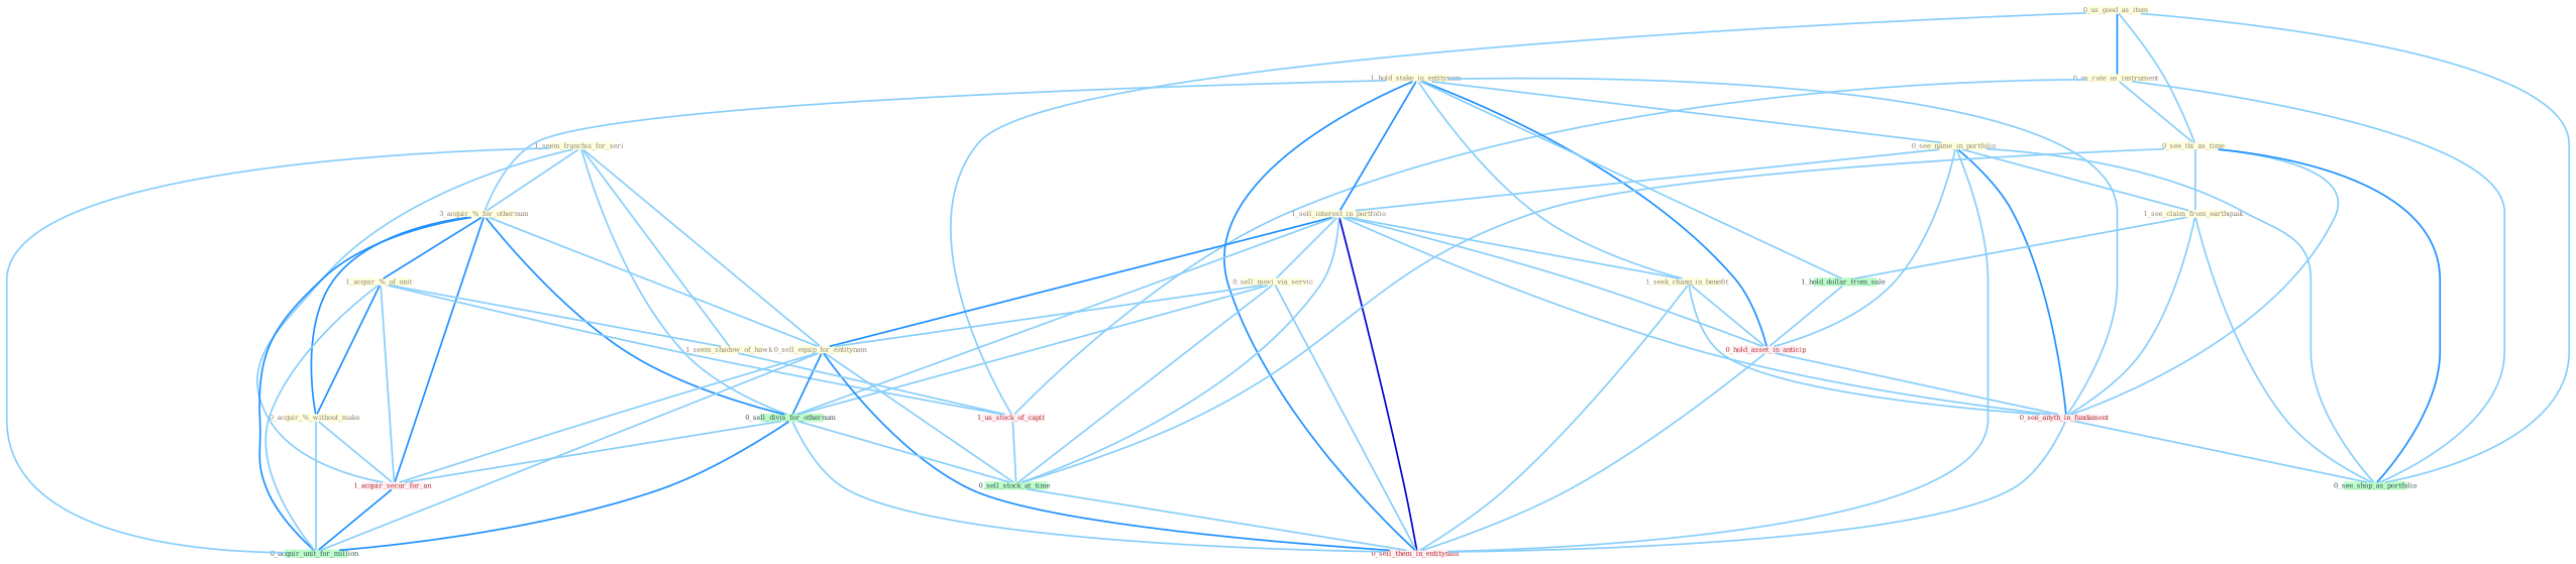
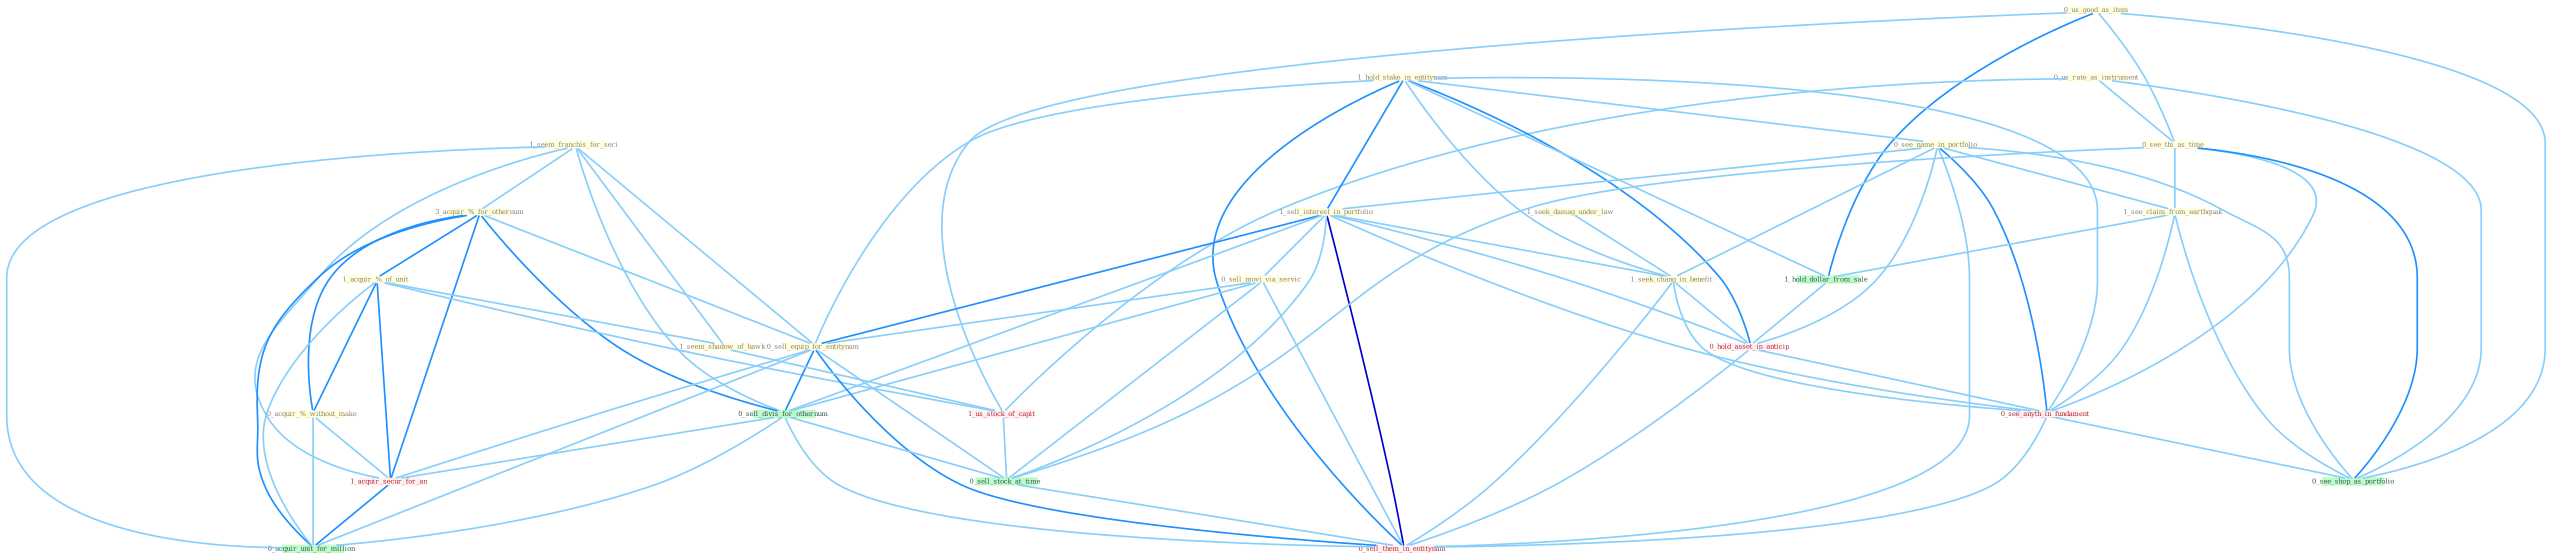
  graph {
    node [color="#ffffe0" fixedsize=true fontcolor="#8b7d6b" fontsize=4 shape=polygon style=filled]
    edge [color="#87cefa" w=1]
    "1_seem_franchis_for_seri " [height=.06 width=.5]
    "0_us_good_as_item " [height=.06 width=.5]
    "0_us_rate_as_instrument " [height=.06 width=.5]
    "1_hold_stake_in_entitynam " [height=.06 width=.5]
    "0_see_name_in_portfolio " [height=.06 width=.5]
+   "1_seek_damag_under_law " [height=.06 width=.5]
    n7 [height=.06 label="1_sell_interest_in_portfolio" width=.5]
    n8 [height=.06 label="3_acquir_%_for_othernum" width=.5]
    "0_sell_movi_via_servic " [height=.06 width=.5]
    "0_see_thi_as_time " [height=.06 width=.5]
    "1_acquir_%_of_unit " [height=.06 width=.5]
    "0_acquir_%_without_make " [height=.06 width=.5]
    "0_sell_equip_for_entitynam " [height=.06 width=.5]
    "1_seek_chang_in_benefit " [height=.06 width=.5]
    "1_seem_shadow_of_hawk " [height=.06 width=.5]
    "1_see_claim_from_earthquak " [height=.06 width=.5]
    "1_acquir_secur_for_an " [color="#fff0f5" fontcolor="#b22222" height=.06 width=.5]
    "1_us_stock_of_capit " [color="#fff0f5" fontcolor="#b22222" height=.06 width=.5]
    "0_hold_asset_in_anticip " [color="#fff0f5" fontcolor="#b22222" height=.06 width=.5]
    "0_see_anyth_in_fundament " [color="#fff0f5" fontcolor="#b22222" height=.06 width=.5]
    "0_sell_them_in_entitynam " [color="#fff0f5" fontcolor="#b22222" height=.06 width=.5]
    "0_sell_divis_for_othernum " [color="#BDFCC9" fontcolor="#2f4f4f" height=.06 width=.5]
    "0_acquir_unit_for_million " [color="#BDFCC9" fontcolor="#2f4f4f" height=.06 width=.5]
    n24 [color="#BDFCC9" fontcolor="#2f4f4f" height=.06 label="0_see_shop_as_portfolio" width=.5]
    "1_hold_dollar_from_sale " [color="#BDFCC9" fontcolor="#2f4f4f" height=.06 width=.5]
    "0_sell_stock_at_time " [color="#BDFCC9" fontcolor="#2f4f4f" height=.06 width=.5]
    subgraph sub_1 {
      "1_seem_franchis_for_seri "
      "0_us_good_as_item "
      "0_us_rate_as_instrument "
      "1_hold_stake_in_entitynam "
      "0_see_name_in_portfolio "
+     "1_seek_damag_under_law "
      n7
      n8
      "0_sell_movi_via_servic "
      "0_see_thi_as_time "
      "1_acquir_%_of_unit "
      "0_acquir_%_without_make "
      "0_sell_equip_for_entitynam "
      "1_seek_chang_in_benefit "
      "1_seem_shadow_of_hawk "
      "1_see_claim_from_earthquak "
    }
    subgraph sub_2 {
      "1_acquir_secur_for_an "
      "1_us_stock_of_capit "
      "0_hold_asset_in_anticip "
      "0_see_anyth_in_fundament "
      "0_sell_them_in_entitynam "
    }
    "1_seem_franchis_for_seri " -- n8
    "1_seem_franchis_for_seri " -- "0_sell_equip_for_entitynam "
    "1_seem_franchis_for_seri " -- "1_seem_shadow_of_hawk "
    "1_seem_franchis_for_seri " -- "1_acquir_secur_for_an "
    "1_seem_franchis_for_seri " -- "0_sell_divis_for_othernum "
    "1_seem_franchis_for_seri " -- "0_acquir_unit_for_million "
-   "0_us_good_as_item " -- "0_us_rate_as_instrument " [color="#1e90ff" w=2]
+   "0_us_good_as_item " -- "1_hold_dollar_from_sale " [color="#1e90ff" w=2]
    "0_us_good_as_item " -- "0_see_thi_as_time "
    "0_us_good_as_item " -- "1_us_stock_of_capit "
    "0_us_good_as_item " -- n24
    "0_us_rate_as_instrument " -- "0_see_thi_as_time "
    "0_us_rate_as_instrument " -- "1_us_stock_of_capit "
    "0_us_rate_as_instrument " -- n24
    "1_hold_stake_in_entitynam " -- "0_see_name_in_portfolio "
    "1_hold_stake_in_entitynam " -- n7 [color="#1e90ff" w=2]
-   "1_hold_stake_in_entitynam " -- n8
+   "1_hold_stake_in_entitynam " -- "0_sell_equip_for_entitynam "
    "1_hold_stake_in_entitynam " -- "1_seek_chang_in_benefit "
    "1_hold_stake_in_entitynam " -- "0_hold_asset_in_anticip " [color="#1e90ff" w=2]
    "1_hold_stake_in_entitynam " -- "0_see_anyth_in_fundament "
    "1_hold_stake_in_entitynam " -- "0_sell_them_in_entitynam " [color="#1e90ff" w=2]
    "1_hold_stake_in_entitynam " -- "1_hold_dollar_from_sale "
    "0_see_name_in_portfolio " -- n7
+   "0_see_name_in_portfolio " -- "1_seek_chang_in_benefit "
    "0_see_name_in_portfolio " -- "1_see_claim_from_earthquak "
    "0_see_name_in_portfolio " -- "0_hold_asset_in_anticip "
    "0_see_name_in_portfolio " -- "0_see_anyth_in_fundament " [color="#1e90ff" w=2]
    "0_see_name_in_portfolio " -- "0_sell_them_in_entitynam "
    "0_see_name_in_portfolio " -- n24
+   "1_seek_damag_under_law " -- "1_seek_chang_in_benefit "
    n7 -- "0_sell_movi_via_servic "
    n7 -- "0_sell_equip_for_entitynam " [color="#1e90ff" w=2]
    n7 -- "1_seek_chang_in_benefit "
    n7 -- "0_hold_asset_in_anticip "
    n7 -- "0_see_anyth_in_fundament "
    n7 -- "0_sell_them_in_entitynam " [color="#0000cd" w=3]
    n7 -- "0_sell_divis_for_othernum "
    n7 -- "0_sell_stock_at_time "
    n8 -- "1_acquir_%_of_unit " [color="#1e90ff" w=2]
    n8 -- "0_acquir_%_without_make " [color="#1e90ff" w=2]
    n8 -- "0_sell_equip_for_entitynam "
    n8 -- "1_acquir_secur_for_an " [color="#1e90ff" w=2]
    n8 -- "0_sell_divis_for_othernum " [color="#1e90ff" w=2]
    n8 -- "0_acquir_unit_for_million " [color="#1e90ff" w=2]
    "0_sell_movi_via_servic " -- "0_sell_equip_for_entitynam "
    "0_sell_movi_via_servic " -- "0_sell_them_in_entitynam "
    "0_sell_movi_via_servic " -- "0_sell_divis_for_othernum "
    "0_sell_movi_via_servic " -- "0_sell_stock_at_time "
    "0_see_thi_as_time " -- "1_see_claim_from_earthquak "
    "0_see_thi_as_time " -- "0_see_anyth_in_fundament "
    "0_see_thi_as_time " -- n24 [color="#1e90ff" w=2]
    "0_see_thi_as_time " -- "0_sell_stock_at_time "
    "1_acquir_%_of_unit " -- "0_acquir_%_without_make " [color="#1e90ff" w=2]
    "1_acquir_%_of_unit " -- "1_seem_shadow_of_hawk "
-   "1_acquir_%_of_unit " -- "1_acquir_secur_for_an "
+   "1_acquir_%_of_unit " -- "1_acquir_secur_for_an " [color="#1e90ff"]
    "1_acquir_%_of_unit " -- "1_us_stock_of_capit "
    "1_acquir_%_of_unit " -- "0_acquir_unit_for_million "
    "0_acquir_%_without_make " -- "1_acquir_secur_for_an "
    "0_acquir_%_without_make " -- "0_acquir_unit_for_million "
    "0_sell_equip_for_entitynam " -- "1_acquir_secur_for_an "
    "0_sell_equip_for_entitynam " -- "0_sell_them_in_entitynam " [color="#1e90ff" w=2]
    "0_sell_equip_for_entitynam " -- "0_sell_divis_for_othernum " [color="#1e90ff" w=2]
    "0_sell_equip_for_entitynam " -- "0_acquir_unit_for_million "
    "0_sell_equip_for_entitynam " -- "0_sell_stock_at_time "
    "1_seek_chang_in_benefit " -- "0_hold_asset_in_anticip "
    "1_seek_chang_in_benefit " -- "0_see_anyth_in_fundament "
    "1_seek_chang_in_benefit " -- "0_sell_them_in_entitynam "
    "1_seem_shadow_of_hawk " -- "1_us_stock_of_capit "
    "1_see_claim_from_earthquak " -- "0_see_anyth_in_fundament "
    "1_see_claim_from_earthquak " -- n24
    "1_see_claim_from_earthquak " -- "1_hold_dollar_from_sale "
    "1_acquir_secur_for_an " -- "0_acquir_unit_for_million " [color="#1e90ff" w=2]
    "1_us_stock_of_capit " -- "0_sell_stock_at_time "
    "0_hold_asset_in_anticip " -- "0_see_anyth_in_fundament "
    "0_hold_asset_in_anticip " -- "0_sell_them_in_entitynam "
    "0_see_anyth_in_fundament " -- "0_sell_them_in_entitynam "
    "0_see_anyth_in_fundament " -- n24
    "0_sell_divis_for_othernum " -- "1_acquir_secur_for_an "
    "0_sell_divis_for_othernum " -- "0_sell_them_in_entitynam "
-   "0_sell_divis_for_othernum " -- "0_acquir_unit_for_million " [color="#1e90ff"]
+   "0_sell_divis_for_othernum " -- "0_acquir_unit_for_million "
    "0_sell_divis_for_othernum " -- "0_sell_stock_at_time "
    "1_hold_dollar_from_sale " -- "0_hold_asset_in_anticip "
    "0_sell_stock_at_time " -- "0_sell_them_in_entitynam "
  }
